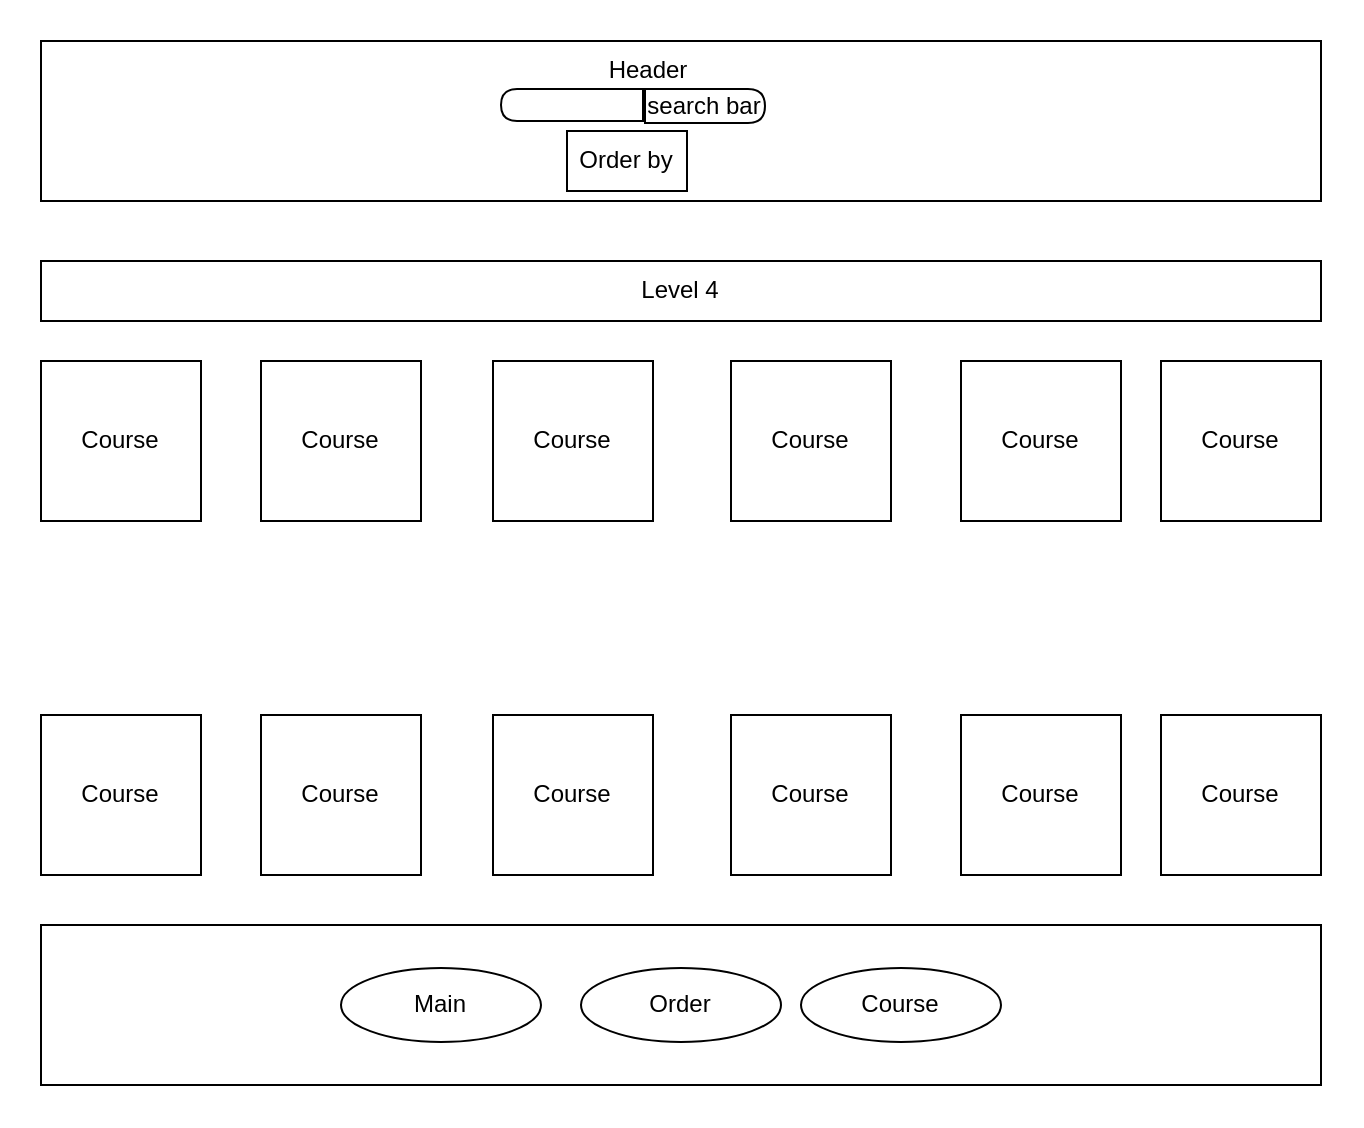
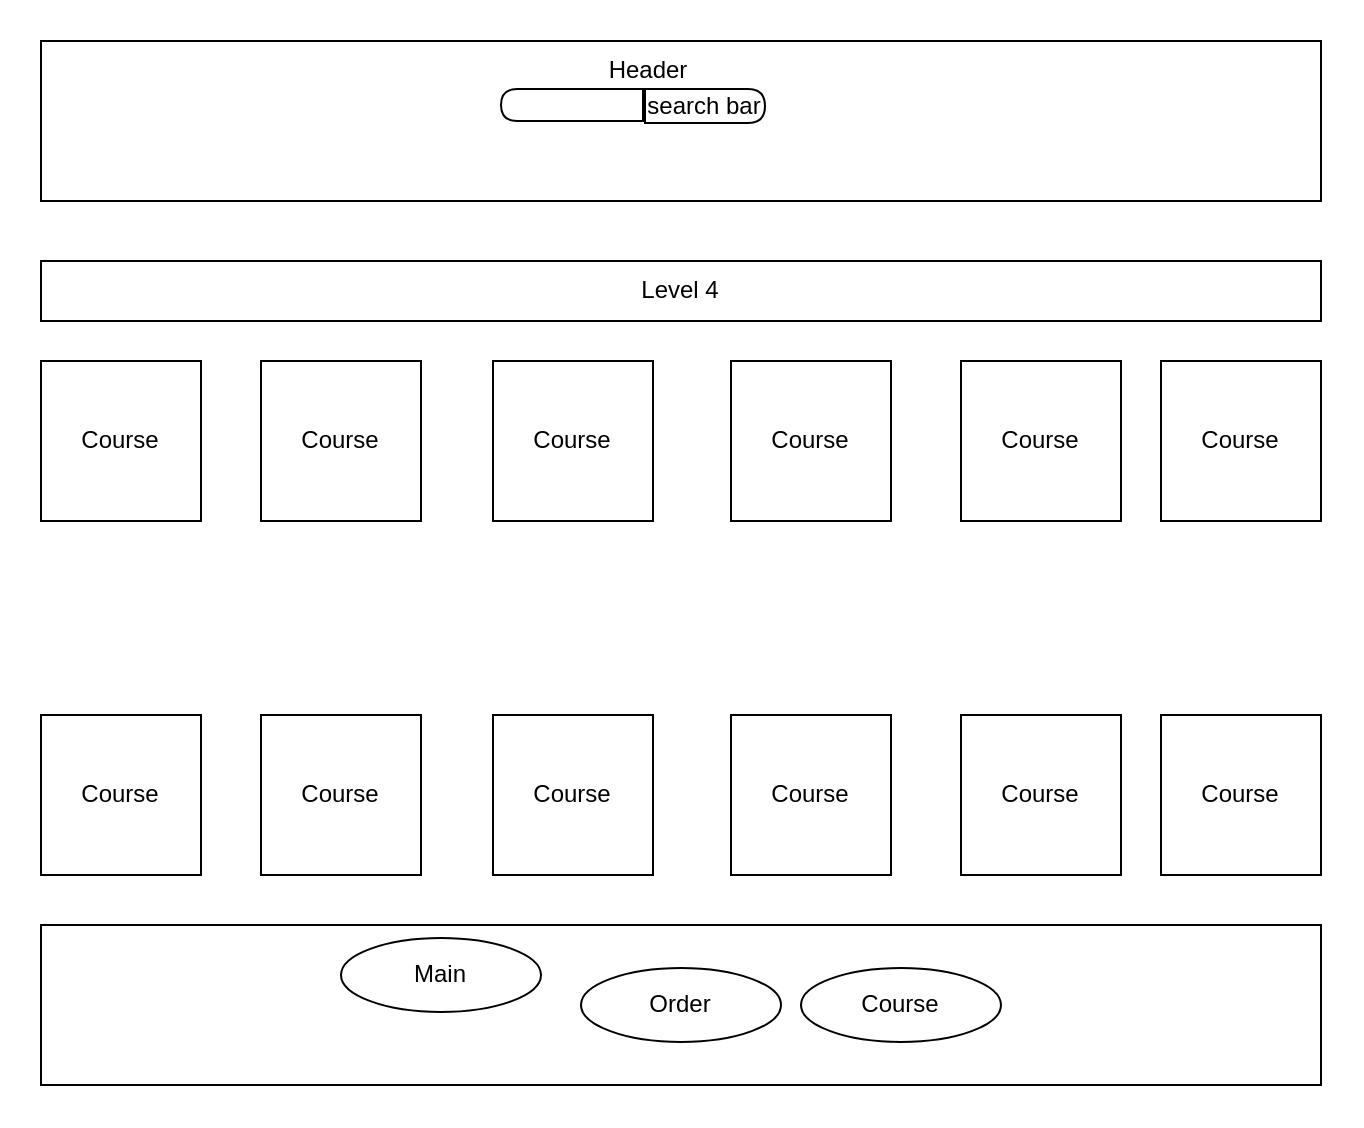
  <mxCell id="0" />
  <mxCell id="1" parent="0" />
  <mxCell id="2" value="" style="rounded=0;whiteSpace=wrap;html=1;" vertex="1" parent="1"><mxGeometry x="20" y="20" width="640" height="80" as="geometry" /></mxCell>
  <mxCell id="3" value="" style="rounded=0;whiteSpace=wrap;html=1;" vertex="1" parent="1"><mxGeometry x="20" y="462" width="640" height="80" as="geometry" /></mxCell>
  <mxCell id="4" value="Level 4" style="rounded=0;whiteSpace=wrap;html=1;" vertex="1" parent="1"><mxGeometry x="20" y="130" width="640" height="30" as="geometry" /></mxCell>
  <mxCell id="5" value="Course" style="whiteSpace=wrap;html=1;aspect=fixed;" vertex="1" parent="1"><mxGeometry x="580" y="180" width="80" height="80" as="geometry" /></mxCell>
  <mxCell id="6" value="Course" style="whiteSpace=wrap;html=1;aspect=fixed;" vertex="1" parent="1"><mxGeometry x="480" y="180" width="80" height="80" as="geometry" /></mxCell>
  <mxCell id="7" value="Course" style="whiteSpace=wrap;html=1;aspect=fixed;" vertex="1" parent="1"><mxGeometry x="365" y="180" width="80" height="80" as="geometry" /></mxCell>
  <mxCell id="8" value="Course" style="whiteSpace=wrap;html=1;aspect=fixed;" vertex="1" parent="1"><mxGeometry x="246" y="180" width="80" height="80" as="geometry" /></mxCell>
  <mxCell id="9" value="Course" style="whiteSpace=wrap;html=1;aspect=fixed;" vertex="1" parent="1"><mxGeometry x="130" y="180" width="80" height="80" as="geometry" /></mxCell>
  <mxCell id="10" value="Course" style="whiteSpace=wrap;html=1;aspect=fixed;" vertex="1" parent="1"><mxGeometry x="20" y="180" width="80" height="80" as="geometry" /></mxCell>
  <mxCell id="11" value="Course" style="whiteSpace=wrap;html=1;aspect=fixed;" vertex="1" parent="1"><mxGeometry x="580" y="357" width="80" height="80" as="geometry" /></mxCell>
  <mxCell id="12" value="Course" style="whiteSpace=wrap;html=1;aspect=fixed;" vertex="1" parent="1"><mxGeometry x="480" y="357" width="80" height="80" as="geometry" /></mxCell>
  <mxCell id="13" value="Course" style="whiteSpace=wrap;html=1;aspect=fixed;" vertex="1" parent="1"><mxGeometry x="365" y="357" width="80" height="80" as="geometry" /></mxCell>
  <mxCell id="14" value="Course" style="whiteSpace=wrap;html=1;aspect=fixed;" vertex="1" parent="1"><mxGeometry x="246" y="357" width="80" height="80" as="geometry" /></mxCell>
  <mxCell id="15" value="Course" style="whiteSpace=wrap;html=1;aspect=fixed;" vertex="1" parent="1"><mxGeometry x="130" y="357" width="80" height="80" as="geometry" /></mxCell>
  <mxCell id="16" value="Course" style="whiteSpace=wrap;html=1;aspect=fixed;" vertex="1" parent="1"><mxGeometry x="20" y="357" width="80" height="80" as="geometry" /></mxCell>
  <mxCell id="17" value="search bar" style="shape=delay;whiteSpace=wrap;html=1;" vertex="1" parent="1"><mxGeometry x="322" y="44" width="60" height="17" as="geometry" /></mxCell>
  <mxCell id="18" value="" style="shape=delay;whiteSpace=wrap;html=1;rotation=-180;" vertex="1" parent="1"><mxGeometry x="250" y="44" width="71" height="16" as="geometry" /></mxCell>
- <mxCell id="19" value="Order by" style="rounded=0;whiteSpace=wrap;html=1;" vertex="1" parent="1"><mxGeometry x="283" y="65" width="60" height="30" as="geometry" /></mxCell>
  <mxCell id="20" value="Header" style="text;html=1;strokeColor=none;fillColor=none;align=center;verticalAlign=middle;whiteSpace=wrap;rounded=0;" vertex="1" parent="1"><mxGeometry x="294" y="20" width="60" height="30" as="geometry" /></mxCell>
  <mxCell id="21" value="Order" style="ellipse;whiteSpace=wrap;html=1;" vertex="1" parent="1"><mxGeometry x="290" y="483.5" width="100" height="37" as="geometry" /></mxCell>
- <mxCell id="22" value="Main" style="ellipse;whiteSpace=wrap;html=1;" vertex="1" parent="1"><mxGeometry x="170" y="483.5" width="100" height="37" as="geometry" /></mxCell>
+ <mxCell id="22" value="Main" style="ellipse;whiteSpace=wrap;html=1;" vertex="1" parent="1"><mxGeometry x="170" y="468.5" width="100" height="37" as="geometry" /></mxCell>
  <mxCell id="23" value="Course" style="ellipse;whiteSpace=wrap;html=1;" vertex="1" parent="1"><mxGeometry x="400" y="483.5" width="100" height="37" as="geometry" /></mxCell>
